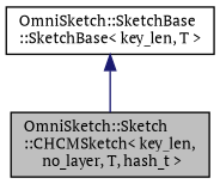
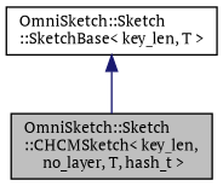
  digraph {
    fontname="PT Serif"
    node [color=black fontname="PT Serif" fontsize=10 shape=record style=filled]
    n1 [fillcolor=grey75 fontcolor=black height=0.2 label="OmniSketch::Sketch\l::CHCMSketch\< key_len,\l no_layer, T, hash_t \>" width=0.4]
-   n2 [fillcolor=white height=0.2 label="OmniSketch::SketchBase\l::SketchBase\< key_len, T \>" width=0.4]
+   n2 [fillcolor=white height=0.2 label="OmniSketch::Sketch\l::SketchBase\< key_len, T \>" width=0.4]
    n2 -> n1 [color=midnightblue dir=back fontname="PT Serif" fontsize=10 labelfontname=Helvetica labelfontsize=10 style=solid]
  }
